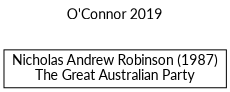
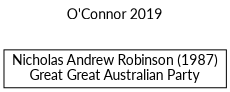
  digraph {
    label="O'Connor 2019"
    labelloc=t
    mclimit=10
    fontname=Lato
-   n1 [label="Nicholas Andrew Robinson (1987)\nThe Great Australian Party" shape=box fontname=Lato]
+   n1 [label="Nicholas Andrew Robinson (1987)\nGreat Great Australian Party" shape=box fontname=Lato]
  }
